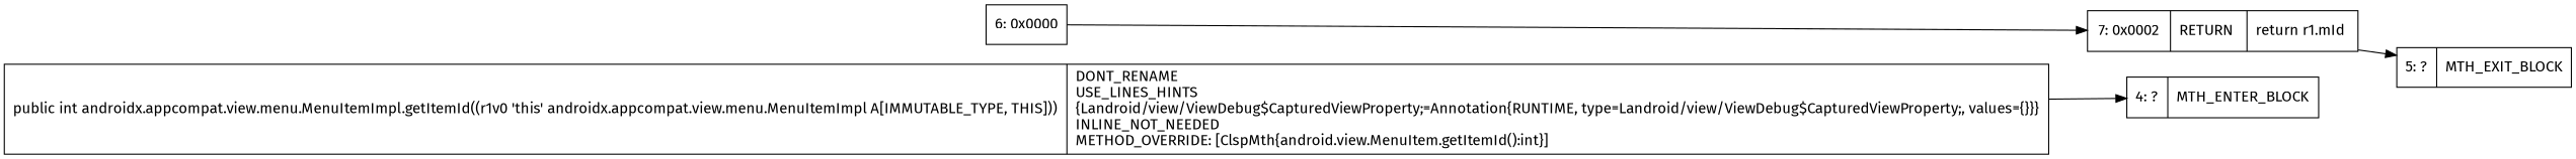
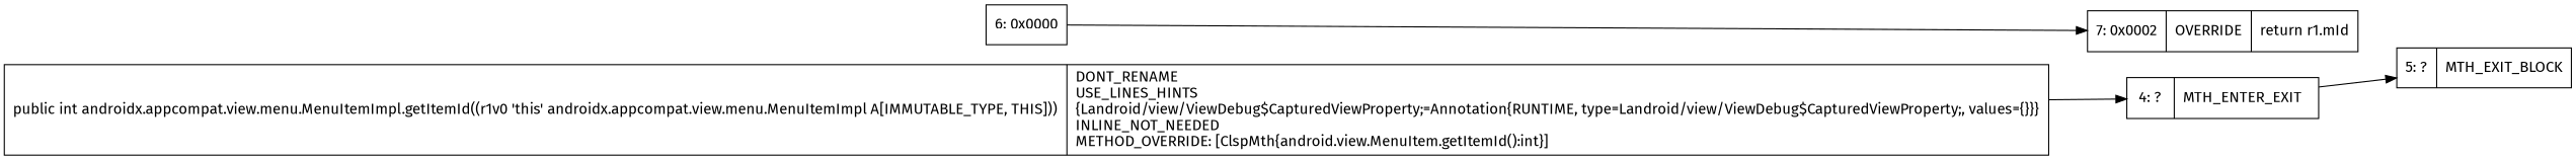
  digraph {
    fontname="Fira Sans"
    rankdir=LR
    node [fontname="Fira Sans" shape=record]
    edge [fontname="Fira Sans"]
-   n1 [label="{4\:\ ?|MTH_ENTER_BLOCK\l}"]
+   n1 [label="{4\:\ ?|MTH_ENTER_EXIT\l}"]
    n2 [label="{6\:\ 0x0000}"]
-   n3 [label="{7\:\ 0x0002|RETURN\l|return r1.mId\l}"]
+   n3 [label="{7\:\ 0x0002|OVERRIDE\l|return r1.mId\l}"]
    n4 [label="{5\:\ ?|MTH_EXIT_BLOCK\l}"]
    n5 [label="{public int androidx.appcompat.view.menu.MenuItemImpl.getItemId((r1v0 'this' androidx.appcompat.view.menu.MenuItemImpl A[IMMUTABLE_TYPE, THIS]))  | DONT_RENAME\lUSE_LINES_HINTS\l\{Landroid\/view\/ViewDebug$CapturedViewProperty;=Annotation\{RUNTIME, type=Landroid\/view\/ViewDebug$CapturedViewProperty;, values=\{\}\}\}\lINLINE_NOT_NEEDED\lMETHOD_OVERRIDE: [ClspMth\{android.view.MenuItem.getItemId():int\}]\l}"]
    n2 -> n3
-   n3 -> n4
+   n1 -> n4
    n5 -> n1
  }
